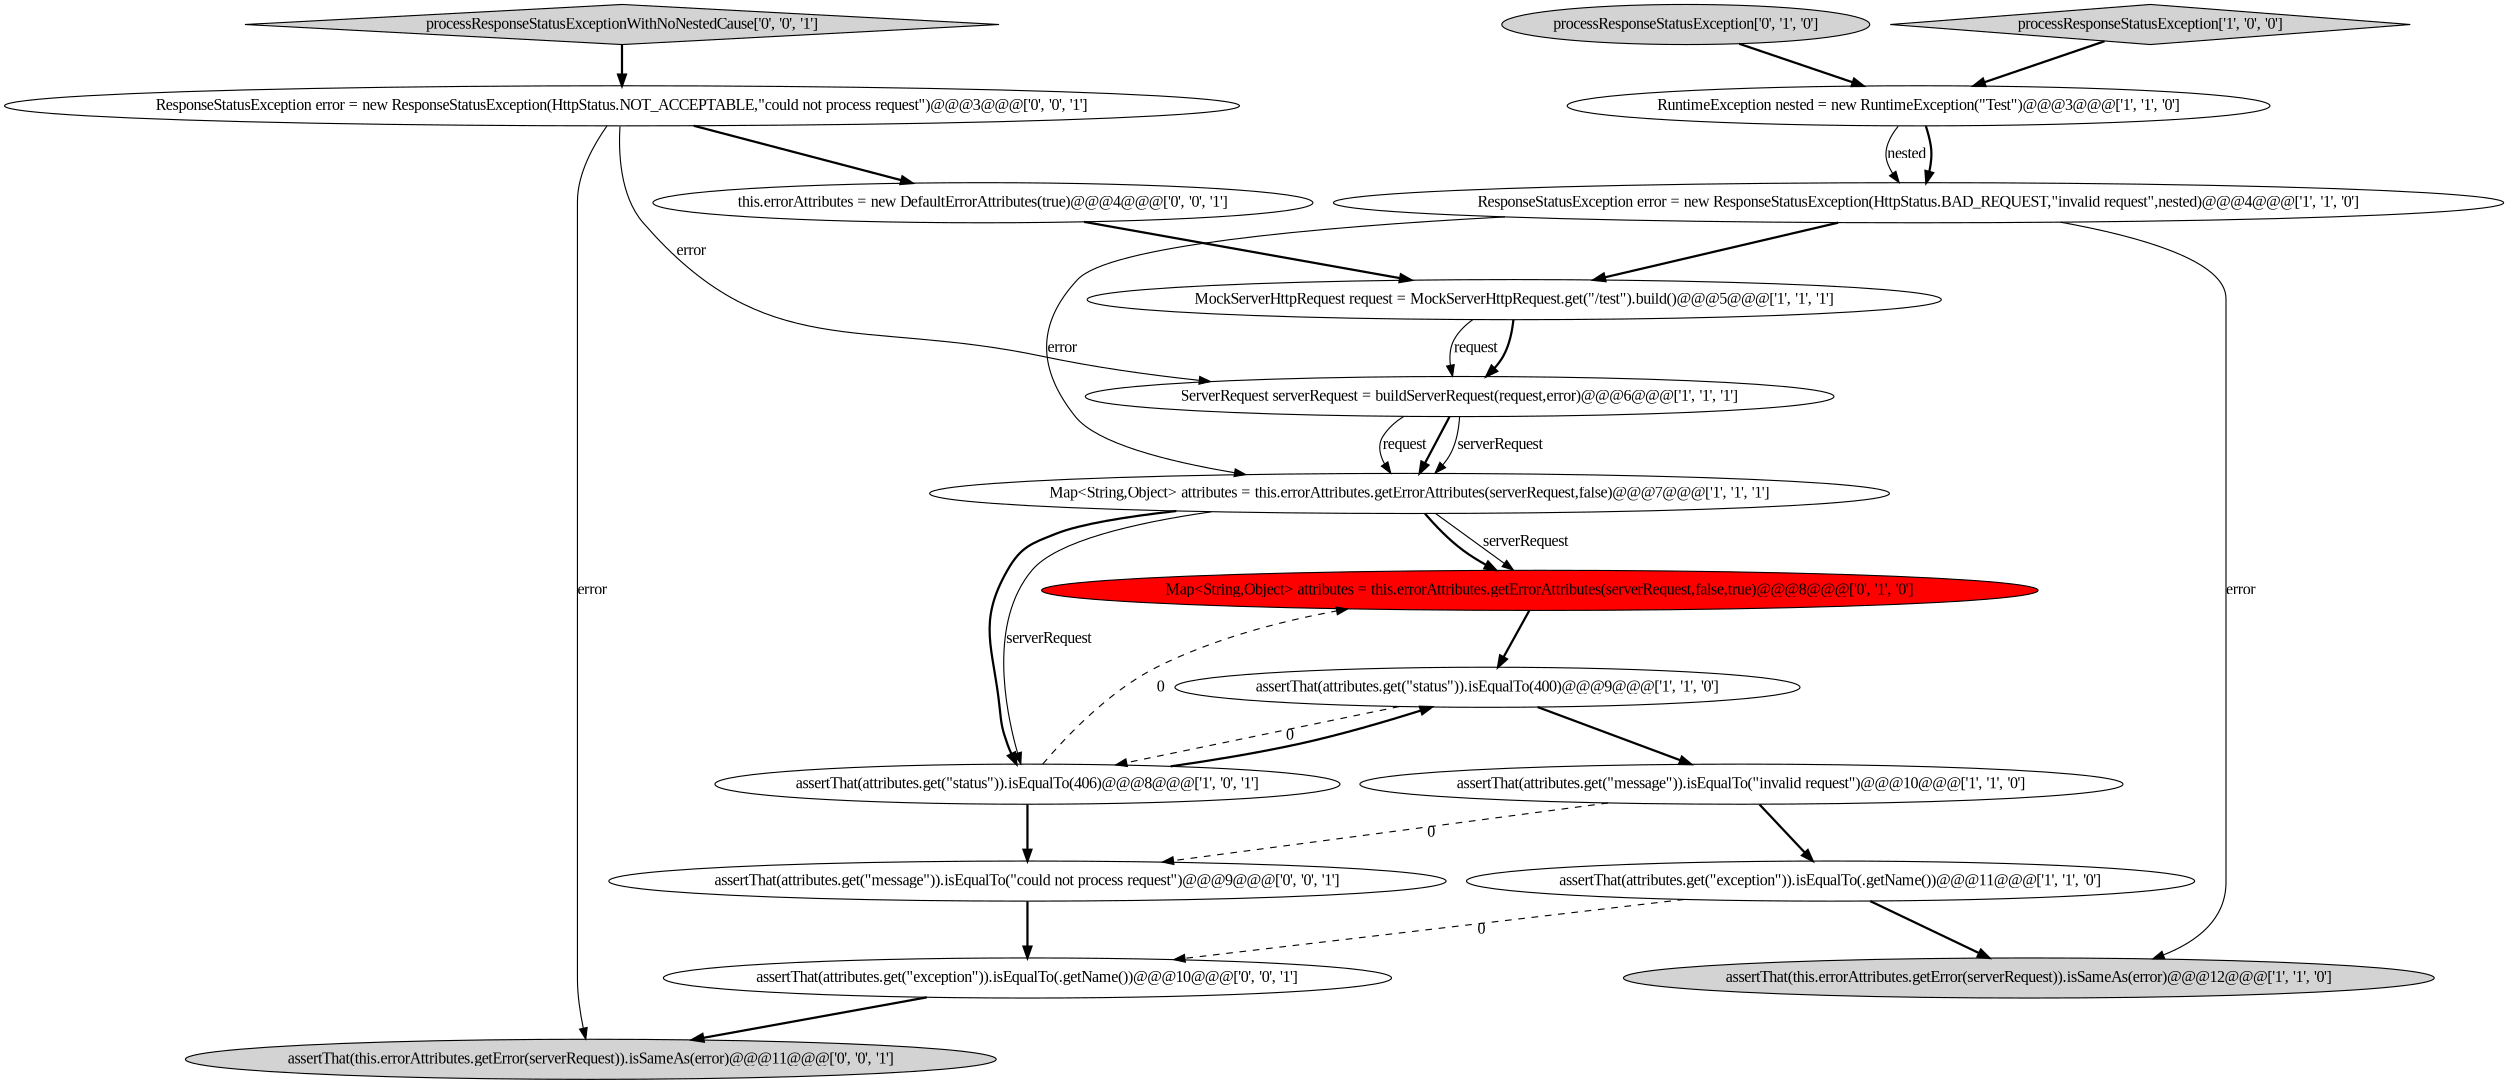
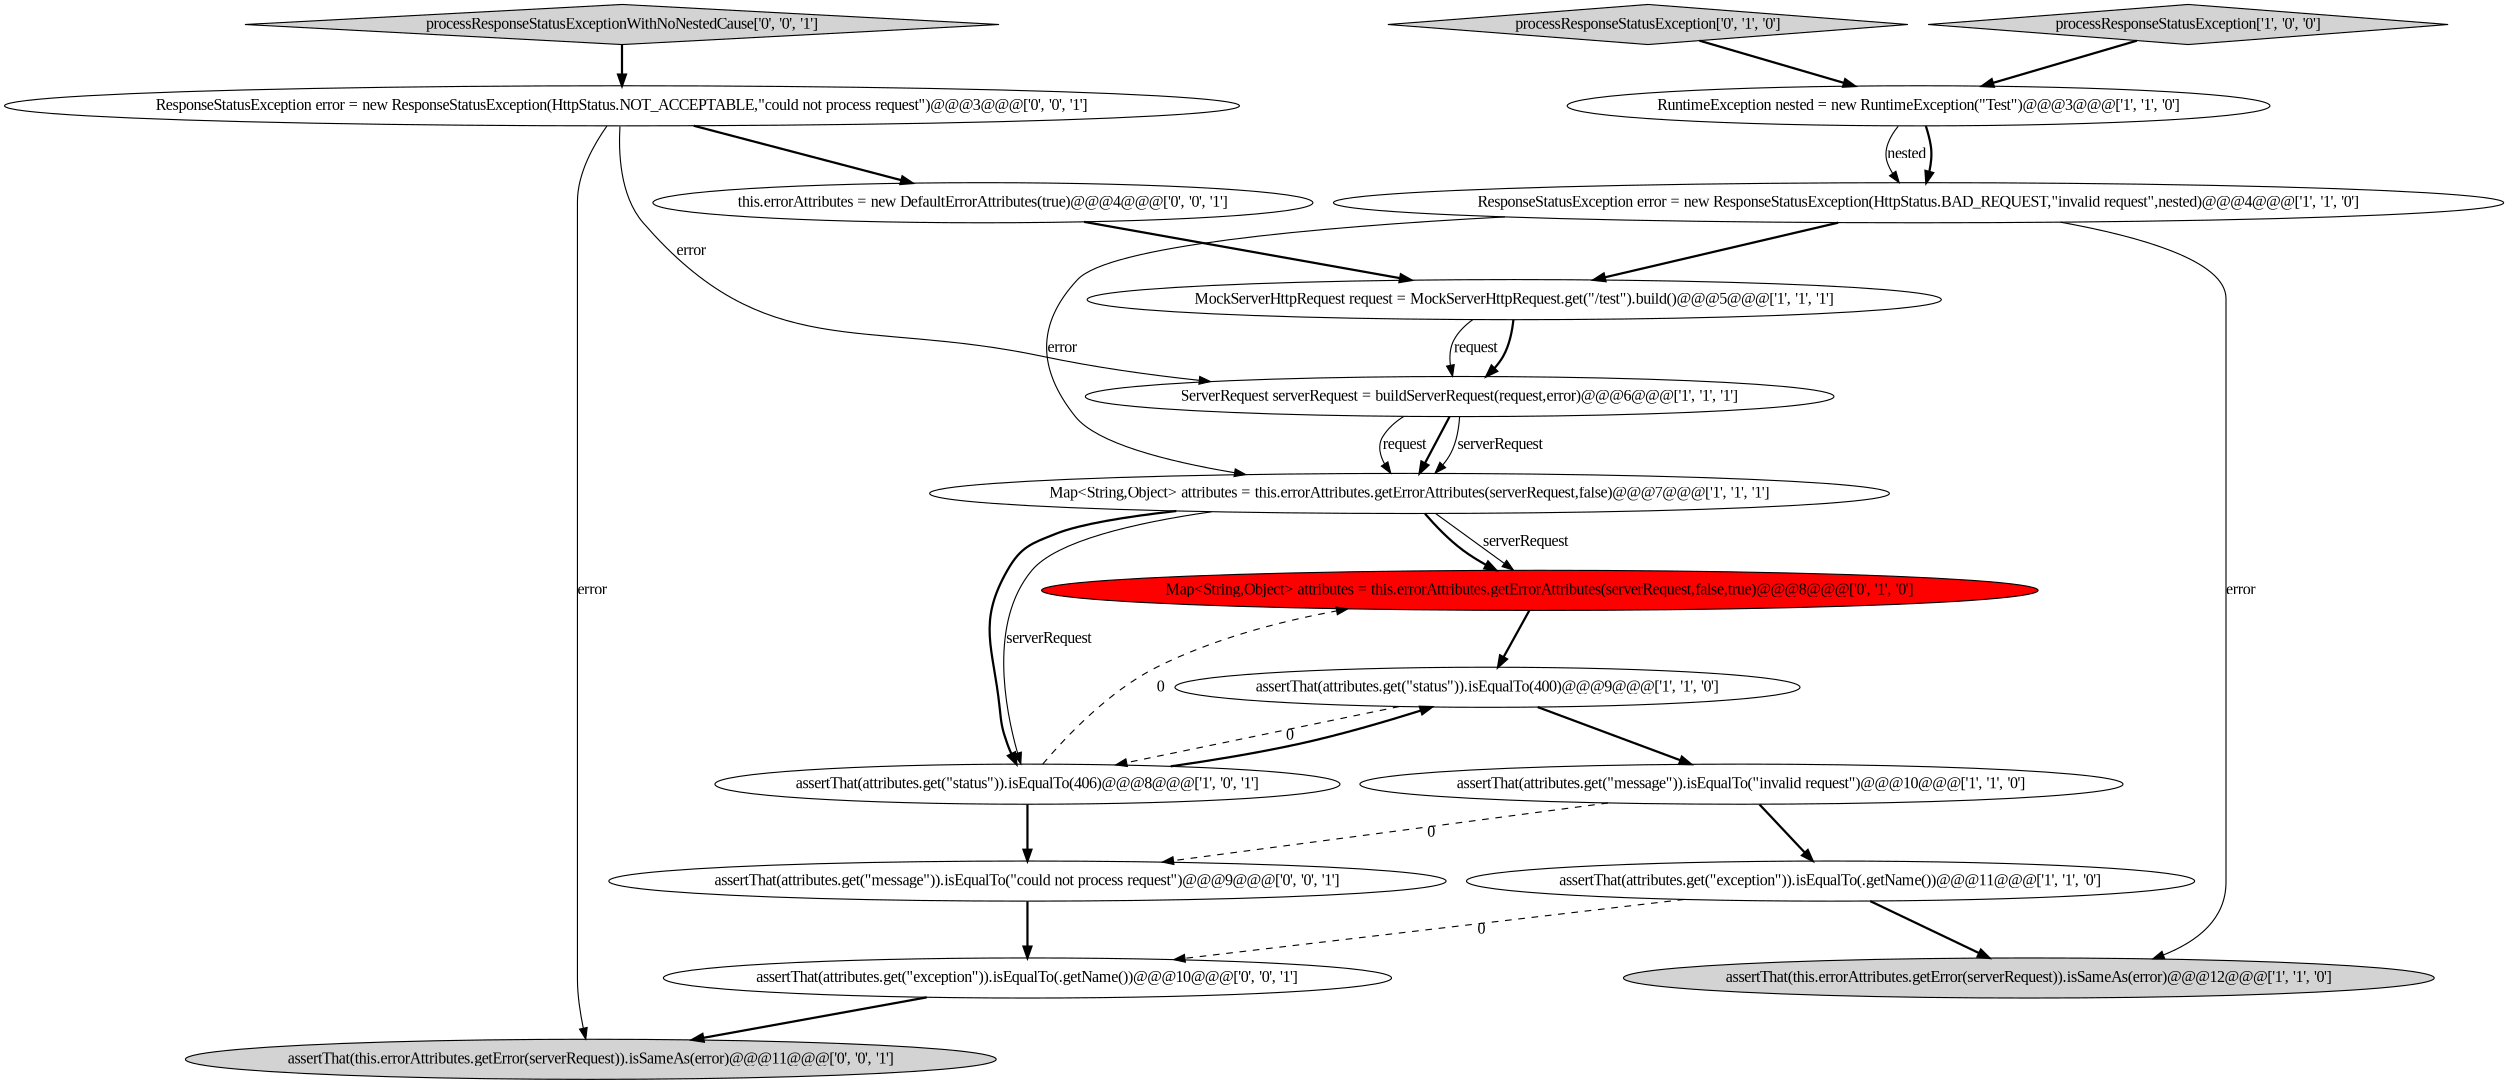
  digraph {
    fontname="Liberation Serif"
    node [fillcolor=white shape=ellipse style=filled fontname="Liberation Serif"]
    edge [style=bold fontname="Liberation Serif"]
    n1 [fillcolor=lightgray label="processResponseStatusException['1', '0', '0']" shape=diamond]
    n2 [label="RuntimeException nested = new RuntimeException(\"Test\")@@@3@@@['1', '1', '0']"]
    n3 [label="assertThat(attributes.get(\"exception\")).isEqualTo(.getName())@@@11@@@['1', '1', '0']"]
    n4 [fillcolor=lightgray label="assertThat(this.errorAttributes.getError(serverRequest)).isSameAs(error)@@@12@@@['1', '1', '0']"]
    n5 [label="assertThat(attributes.get(\"exception\")).isEqualTo(.getName())@@@10@@@['0', '0', '1']"]
    n6 [label="ServerRequest serverRequest = buildServerRequest(request,error)@@@6@@@['1', '1', '1']"]
    n7 [label="Map<String,Object> attributes = this.errorAttributes.getErrorAttributes(serverRequest,false)@@@7@@@['1', '1', '1']"]
    n8 [label="MockServerHttpRequest request = MockServerHttpRequest.get(\"/test\").build()@@@5@@@['1', '1', '1']"]
    n9 [fillcolor=red label="Map<String,Object> attributes = this.errorAttributes.getErrorAttributes(serverRequest,false,true)@@@8@@@['0', '1', '0']"]
    n10 [label="assertThat(attributes.get(\"status\")).isEqualTo(400)@@@9@@@['1', '1', '0']"]
    n11 [label="assertThat(attributes.get(\"message\")).isEqualTo(\"invalid request\")@@@10@@@['1', '1', '0']"]
    n12 [label="assertThat(attributes.get(\"message\")).isEqualTo(\"could not process request\")@@@9@@@['0', '0', '1']"]
    n13 [label="this.errorAttributes = new DefaultErrorAttributes(true)@@@4@@@['0', '0', '1']"]
    n14 [fillcolor=lightgray label="assertThat(this.errorAttributes.getError(serverRequest)).isSameAs(error)@@@11@@@['0', '0', '1']"]
    n15 [label="assertThat(attributes.get(\"status\")).isEqualTo(406)@@@8@@@['1', '0', '1']"]
    n16 [fillcolor=lightgray label="processResponseStatusExceptionWithNoNestedCause['0', '0', '1']" shape=diamond]
    n17 [label="ResponseStatusException error = new ResponseStatusException(HttpStatus.NOT_ACCEPTABLE,\"could not process request\")@@@3@@@['0', '0', '1']"]
    n18 [label="ResponseStatusException error = new ResponseStatusException(HttpStatus.BAD_REQUEST,\"invalid request\",nested)@@@4@@@['1', '1', '0']"]
-   n19 [fillcolor=lightgray label="processResponseStatusException['0', '1', '0']"]
+   n19 [fillcolor=lightgray label="processResponseStatusException['0', '1', '0']" shape=diamond]
    n1 -> n2
    n2 -> n18
    n2 -> n18 [label=nested style=solid]
    n3 -> n4
    n3 -> n5 [label=0 style=dashed]
    n5 -> n14
    n6 -> n7
    n6 -> n7 [label=serverRequest style=solid]
    n6 -> n7 [label=request style=solid]
    n7 -> n9 [label=serverRequest style=solid]
    n7 -> n9
    n7 -> n15 [label=serverRequest style=solid]
    n7 -> n15
    n8 -> n6
    n8 -> n6 [label=request style=solid]
    n9 -> n10
    n10 -> n11
    n10 -> n15 [label=0 style=dashed]
    n11 -> n3
    n11 -> n12 [label=0 style=dashed]
    n12 -> n5
    n13 -> n8
    n15 -> n9 [label=0 style=dashed]
    n15 -> n10
    n15 -> n12
    n16 -> n17
    n17 -> n6 [label=error style=solid]
    n17 -> n13
    n17 -> n14 [label=error style=solid]
    n18 -> n4 [label=error style=solid]
    n18 -> n7 [label=error style=solid]
    n18 -> n8
    n19 -> n2
  }
